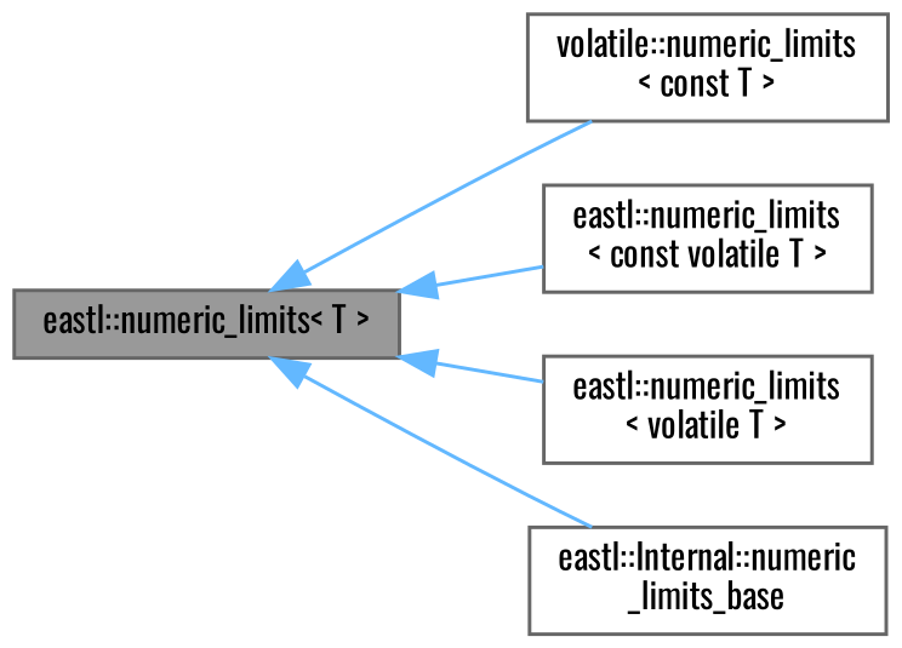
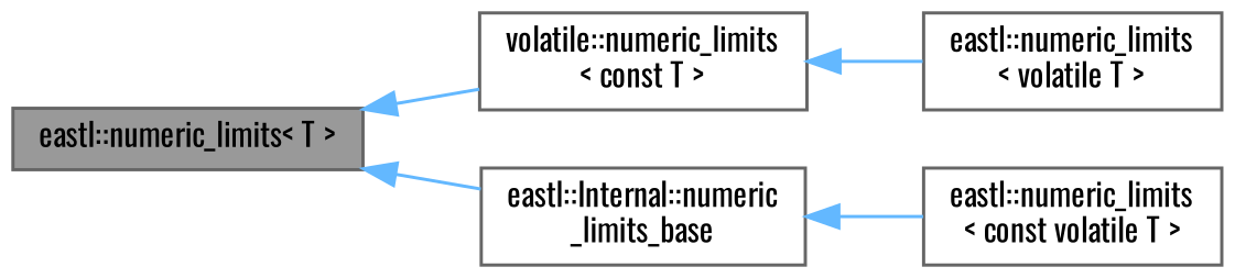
  digraph {
    fontname=Oswald
    rankdir=LR
    node [color=gray40 fillcolor=white fontname=Oswald fontsize=10 shape=box style=filled]
    edge [color=steelblue1 dir=back fontname=Oswald fontsize=10 labelfontname=Helvetica labelfontsize=10 style=solid]
    n1 [fillcolor=grey60 fontcolor=black height=0.2 label="eastl::numeric_limits\< T \>" width=0.4]
    n2 [height=0.2 label="volatile::numeric_limits\l\< const T \>" width=0.4]
    n3 [height=0.2 label="eastl::numeric_limits\l\< const volatile T \>" width=0.4]
    n4 [height=0.2 label="eastl::numeric_limits\l\< volatile T \>" width=0.4]
    n5 [height=0.2 label="eastl::Internal::numeric\l_limits_base" width=0.4]
    n1 -> n2
-   n1 -> n3
-   n1 -> n4
+   n5 -> n3
+   n2 -> n4
    n1 -> n5
  }
